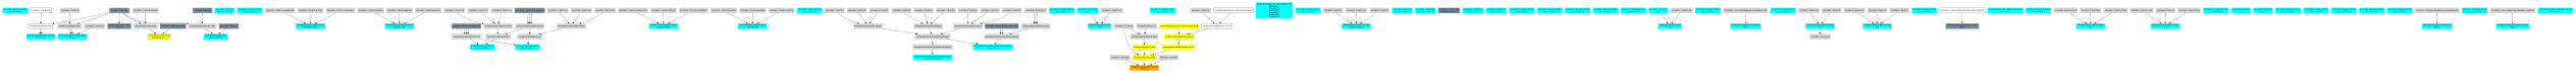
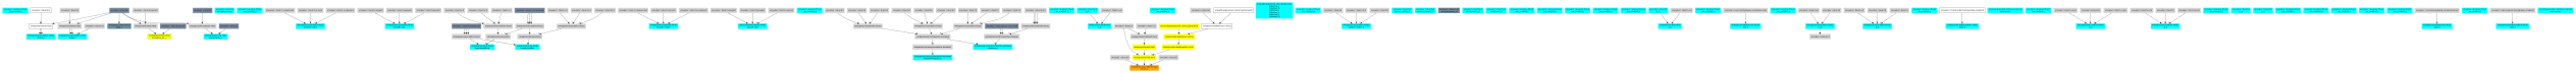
  digraph {
    fontname="Fira Sans"
    node [color=lightgray fontname="Fira Sans" shape=box style=filled]
    edge [fontname="Fira Sans" headlabel=0]
    n1 [color=cyan label="VFXValue`1 Boolean (True)\n_vfx_enabled_a"]
    n2 [color=cyan label="VFXExpressionCombine Float2\nCount_a"]
    n3 [label="VFXExpressionMax Float" color="" style=""]
    n4 [label="VFXValue`1 Float (20)" color="" style=""]
    n5 [color=lightslategray label="VFXValue`1 Float (0)"]
    n6 [label="VFXExpressionMax Float"]
    n7 [color=cyan fillcolor=lightslategray label="VFXExpressionMax Float\nRate_a"]
    n8 [label="VFXExpressionMax Float"]
    n9 [label="VFXExpressionSubtract Float"]
    n10 [color=cyan label="VFXExpressionCombine Float2\nDelay_a"]
    n11 [color=cyan fillcolor=yellow label="VFXExpressionMin Float\narcSphere_arc_a"]
    n12 [color=cyan label="VFXExpressionPow Float\nvolumeFactor_a"]
    n13 [label="VFXValue`1 Float (0)"]
    n14 [color=cyan label="VFXValue`1 Float (0)\nDelayBeforeLoop"]
    n15 [color=cyan label="VFXValue`1 Boolean (True)\n_vfx_enabled_a"]
    n16 [label="VFXValue`1 Float (16)"]
    n17 [color=cyan label="VFXExpressionCombine Float3\nbounds_center"]
    n18 [label="VFXValue`1 Float (-0.008661509)"]
    n19 [label="VFXValue`1 Float (1.401422)"]
    n20 [label="VFXValue`1 Float (-0.01848245)"]
    n21 [color=cyan label="VFXExpressionCombine Float3\nbounds_size"]
    n22 [label="VFXValue`1 Float (3.004998)"]
    n23 [label="VFXValue`1 Float (3.960069)"]
    n24 [label="VFXValue`1 Float (3.060745)"]
    n25 [color=cyan label="VFXExpressionMin Float3\nboundsPadding"]
    n26 [label="VFXExpressionMax Float3"]
    n27 [label="VFXExpressionCombine Float3"]
    n28 [label="VFXValue`1 Float (0.5)"]
    n29 [label="VFXValue`1 Float (0.5)"]
    n30 [label="VFXValue`1 Float (0.5)"]
    n31 [label="VFXExpressionCombine Float3"]
    n32 [label="VFXExpressionMax Float3"]
    n33 [color=cyan label="VFXExpressionMin Float3\nboundsPadding"]
    n34 [color=lightslategray label="VFXValue`1 Float (-1.701412E+38)"]
    n35 [label="VFXExpressionCombine Float3"]
    n36 [color=lightslategray label="VFXValue`1 Float (1.701412E+38)"]
    n37 [color=cyan label="VFXExpressionCombine Float3\nbounds_center"]
    n38 [label="VFXValue`1 Float (-0.008661509)"]
    n39 [label="VFXValue`1 Float (1.401422)"]
    n40 [label="VFXValue`1 Float (-0.01848245)"]
    n41 [color=cyan label="VFXExpressionCombine Float3\nbounds_size"]
    n42 [label="VFXValue`1 Float (3.004998)"]
    n43 [label="VFXValue`1 Float (3.960069)"]
    n44 [label="VFXValue`1 Float (3.060745)"]
    n45 [label="VFXExpressionCombine Float3"]
    n46 [label="VFXValue`1 Float (0.5)"]
    n47 [label="VFXValue`1 Float (0.5)"]
    n48 [label="VFXValue`1 Float (0.5)"]
    n49 [color=cyan label="VFXValue`1 Boolean (True)\n_vfx_enabled_a"]
    n50 [label="VFXValue`1 Float (6.283185)"]
    n51 [color=lightslategray label="VFXValue`1 Float (6.283185)"]
    n52 [color=cyan label="VFXExpressionTransformMatrix Matrix4x4\ntransform_a"]
    n53 [label="VFXExpressionTRSToMatrix Matrix4x4"]
    n54 [label="VFXExpressionInverseTRSMatrix Matrix4x4"]
    n55 [color=cyan label="VFXExpressionTransposeMatrix Matrix4x4\ninverseTranspose_a"]
    n56 [label="VFXExpressionCombine Float3"]
    n57 [label="VFXValue`1 Float (0)"]
    n58 [label="VFXValue`1 Float (0)"]
    n59 [label="VFXValue`1 Float (0)"]
    n60 [label="VFXExpressionCombine Float3"]
    n61 [label="VFXValue`1 Float (0)"]
    n62 [label="VFXValue`1 Float (0)"]
    n63 [label="VFXValue`1 Float (0)"]
    n64 [label="VFXExpressionCombine Float3"]
    n65 [label="VFXValue`1 Float (1)"]
    n66 [label="VFXValue`1 Float (1)"]
    n67 [label="VFXValue`1 Float (1)"]
    n68 [label="VFXExpressionTRSToMatrix Matrix4x4"]
    n69 [color=lightslategray label="VFXValue`1 Float3 ((0.00, 0.00, 0.00))"]
    n70 [label="VFXExpressionCombine Float3"]
    n71 [label="VFXValue`1 Float (0.75)"]
    n72 [color=lightslategray label="VFXValue`1 Float (1)"]
    n73 [color=lightslategray label="VFXValue`1 Float (3)"]
    n74 [color=cyan label="VFXValue`1 Boolean (True)\n_vfx_enabled_b"]
    n75 [color=cyan label="VFXExpressionMul Float\nA_b"]
    n76 [color=cyan label="VFXValue`1 Float (0.4)\nB_b"]
    n77 [label="VFXValue`1 Float (0.33)"]
    n78 [color=cyan label="VFXValue`1 Boolean (True)\n_vfx_enabled_a"]
    n79 [color=orange label="VFXExpressionCombine Float3\nForce_a"]
    n80 [label="VFXValue`1 Float (0)"]
    n81 [color=yellow label="VFXExpressionAdd Float"]
    n82 [label="VFXValue`1 Float (0)"]
    n83 [label="VFXExpressionSubtract Float"]
    n84 [color=yellow label="VFXExpressionMul Float"]
    n85 [color=yellow label="VFXExpressionFixedRandom Float"]
    n86 [color=yellow label="VFXExpressionBitwiseXor Uint32"]
    n87 [color=yellow label="VFXAttributeExpression Uint32 (particleId)"]
    n88 [label="VFXExpressionBitwiseXor Uint32" color="" style=""]
    n89 [label="VFXValue`1 Uint32 (0)"]
    n90 [label="VFXBuiltInExpression Uint32 (SystemSeed)" color="" style=""]
    n91 [label="VFXValue`1 Float (-6)"]
    n92 [label="VFXValue`1 Float (0)"]
    n93 [color=cyan label="VFXBuiltInExpression Float (DeltaTime)\ndeltaTime_a\ndeltaTime_b\ndeltaTime_c\ndeltaTime_d\ndeltaTime_a\ndeltaTime_b"]
    n94 [color=cyan label="VFXValue`1 Boolean (True)\n_vfx_enabled_b"]
    n95 [color=cyan label="VFXExpressionCombine Float3\nSphere_center_b"]
    n96 [label="VFXValue`1 Float (0)"]
    n97 [label="VFXValue`1 Float (-0.1)"]
    n98 [label="VFXValue`1 Float (0)"]
    n99 [color=cyan label="VFXValue`1 Float (10)\nSphere_radius_b"]
    n100 [color=cyan label="VFXValue`1 Float (20)\nattractionSpeed_b"]
    n101 [color=cyan fillcolor=lightslategray label="VFXValue`1 Float (100)\nattractionForce_b"]
    n102 [color=cyan label="VFXValue`1 Float (0.1)\nstickDistance_b"]
    n103 [color=cyan label="VFXValue`1 Float (20)\nstickForce_b"]
    n104 [color=cyan label="VFXValue`1 Boolean (True)\n_vfx_enabled_c"]
    n105 [color=cyan label="VFXValue`1 Boolean (True)\n_vfx_enabled_d"]
    n106 [color=cyan label="VFXValue`1 Boolean (True)\n_vfx_enabled_e"]
    n107 [color=cyan label="VFXValue`1 Boolean (True)\n_vfx_enabled_a"]
    n108 [color=cyan label="VFXValue`1 Boolean (True)\n_vfx_enabled_b"]
    n109 [color=cyan label="VFXExpressionMul Float\nA_b"]
    n110 [color=cyan label="VFXValue`1 Float (1)\nB_b"]
    n111 [label="VFXValue`1 Float (0.33)"]
    n112 [color=cyan label="VFXValue`1 Boolean (True)\n_vfx_enabled_c"]
    n113 [color=cyan label="VFXExpressionBakeCurve Float4\nSize_c"]
    n114 [label="VFXValue`1 Curve (UnityEngine.AnimationCurve)"]
    n115 [color=cyan label="VFXValue`1 Boolean (True)\n_vfx_enabled_d"]
    n116 [color=cyan label="VFXExpressionCombine Float3\nA_d"]
    n117 [label="VFXValue`1 Float (0.1)"]
    n118 [label="VFXValue`1 Float (0.6)"]
    n119 [label="VFXValue`1 Float (1)"]
    n120 [color=cyan label="VFXExpressionCombine Float3\nB_d"]
    n121 [label="VFXValue`1 Float (0.2)"]
    n122 [label="VFXValue`1 Float (3)"]
    n123 [label="VFXValue`1 Float (1)"]
    n124 [color=cyan label="VFXValue`1 Boolean (True)\n_vfx_enabled_e"]
-   n125 [color=cyan label="VFXExpressionBakeGradient Float3\nColor_e" fillcolor=lightslategray]
+   n125 [color=cyan label="VFXExpressionBakeGradient Float3\nColor_e"]
    n126 [label="VFXValue`1 ColorGradient (UnityEngine.Gradient)" color="" style=""]
    n127 [color=cyan label="VFXTexture2DValue Texture2D (30530)\nmainTexture"]
    n128 [color=cyan label="VFXValue`1 Boolean (True)\n_vfx_enabled_a"]
    n129 [color=cyan label="VFXExpressionCombine Float3\nA_a"]
    n130 [label="VFXValue`1 Float (-0.333)"]
    n131 [label="VFXValue`1 Float (0.2)"]
    n132 [label="VFXValue`1 Float (-0.333)"]
    n133 [color=cyan label="VFXExpressionCombine Float3\nB_a"]
    n134 [label="VFXValue`1 Float (0.333)"]
    n135 [label="VFXValue`1 Float (1)"]
    n136 [label="VFXValue`1 Float (0.333)"]
    n137 [color=cyan label="VFXValue`1 Boolean (True)\n_vfx_enabled_b"]
    n138 [color=cyan label="VFXValue`1 Float (1)\nA_b"]
    n139 [color=cyan label="VFXValue`1 Float (3)\nB_b"]
    n140 [color=cyan label="VFXValue`1 Boolean (True)\n_vfx_enabled_a"]
    n141 [color=cyan label="VFXValue`1 Boolean (True)\n_vfx_enabled_b"]
    n142 [color=cyan label="VFXValue`1 Boolean (True)\n_vfx_enabled_c"]
    n143 [color=cyan label="VFXValue`1 Boolean (True)\n_vfx_enabled_a"]
    n144 [color=cyan label="VFXValue`1 Boolean (True)\n_vfx_enabled_b"]
    n145 [color=cyan label="VFXExpressionBakeCurve Float4\nSize_b"]
    n146 [label="VFXValue`1 Curve (UnityEngine.AnimationCurve)"]
    n147 [color=cyan label="VFXValue`1 Boolean (True)\n_vfx_enabled_c"]
    n148 [color=cyan label="VFXExpressionBakeGradient Float3\nColor_c"]
    n149 [label="VFXValue`1 ColorGradient (UnityEngine.Gradient)"]
    n150 [color=cyan label="VFXTexture2DValue Texture2D (32126)\nmainTexture"]
    n3 -> n2
    n3 -> n2 [headlabel=1]
    n4 -> n3
    n5 -> n3 [headlabel=1]
    n5 -> n6 [headlabel=1]
    n5 -> n7 [headlabel=1]
    n5 -> n8 [headlabel=1]
    n5 -> n9 [headlabel=1]
    n6 -> n10
    n6 -> n10 [headlabel=1]
    n8 -> n11
    n9 -> n12
    n13 -> n6
    n16 -> n10
    n18 -> n17
    n19 -> n17 [headlabel=1]
    n20 -> n17 [headlabel=2]
    n22 -> n21
    n23 -> n21 [headlabel=1]
    n24 -> n21 [headlabel=2]
    n26 -> n25
    n27 -> n26
    n28 -> n27
    n29 -> n27 [headlabel=1]
    n30 -> n27 [headlabel=2]
    n31 -> n26 [headlabel=1]
    n31 -> n32 [headlabel=1]
    n32 -> n33
    n34 -> n31
    n34 -> n31 [headlabel=1]
    n34 -> n31 [headlabel=2]
    n35 -> n25 [headlabel=1]
    n35 -> n33 [headlabel=1]
    n36 -> n35
    n36 -> n35 [headlabel=1]
    n36 -> n35 [headlabel=2]
    n38 -> n37
    n39 -> n37 [headlabel=1]
    n40 -> n37 [headlabel=2]
    n42 -> n41
    n43 -> n41 [headlabel=1]
    n44 -> n41 [headlabel=2]
    n45 -> n32
    n46 -> n45
    n47 -> n45 [headlabel=1]
    n48 -> n45 [headlabel=2]
    n50 -> n8
    n51 -> n11 [headlabel=1]
    n53 -> n52
    n53 -> n54 [headlabel=""]
    n54 -> n55 [headlabel=""]
    n56 -> n53
    n57 -> n56
    n58 -> n56 [headlabel=1]
    n59 -> n56 [headlabel=2]
    n60 -> n53 [headlabel=1]
    n61 -> n60
    n62 -> n60 [headlabel=1]
    n63 -> n60 [headlabel=2]
    n64 -> n53 [headlabel=2]
    n65 -> n64
    n66 -> n64 [headlabel=1]
    n67 -> n64 [headlabel=2]
    n68 -> n52 [headlabel=1]
    n69 -> n68
    n69 -> n68 [headlabel=1]
    n70 -> n68 [headlabel=2]
    n71 -> n70
    n71 -> n70 [headlabel=1]
    n71 -> n70 [headlabel=2]
    n72 -> n9
    n73 -> n12 [headlabel=1]
    n76 -> n75
    n77 -> n75 [headlabel=1]
    n80 -> n79
    n81 -> n79 [headlabel=1]
    n82 -> n81
    n82 -> n83 [headlabel=1]
    n83 -> n84 [headlabel=1]
    n84 -> n81 [headlabel=1]
    n85 -> n81
    n86 -> n85 [headlabel=""]
    n87 -> n86
    n88 -> n86 [headlabel=1]
    n89 -> n88
    n90 -> n88 [headlabel=1]
    n91 -> n83
    n92 -> n79 [headlabel=2]
    n96 -> n95
    n97 -> n95 [headlabel=1]
    n98 -> n95 [headlabel=2]
    n110 -> n109
    n111 -> n109 [headlabel=1]
    n114 -> n113 [headlabel=""]
    n116 -> n117
    n118 -> n116 [headlabel=1]
    n119 -> n116 [headlabel=2]
    n121 -> n120
    n122 -> n120 [headlabel=1]
    n123 -> n120 [headlabel=2]
    n126 -> n125 [headlabel=""]
    n130 -> n129
    n131 -> n129 [headlabel=1]
    n132 -> n129 [headlabel=2]
    n134 -> n133
    n135 -> n133 [headlabel=1]
    n136 -> n133 [headlabel=2]
    n146 -> n145 [headlabel=""]
    n149 -> n148 [headlabel=""]
  }
